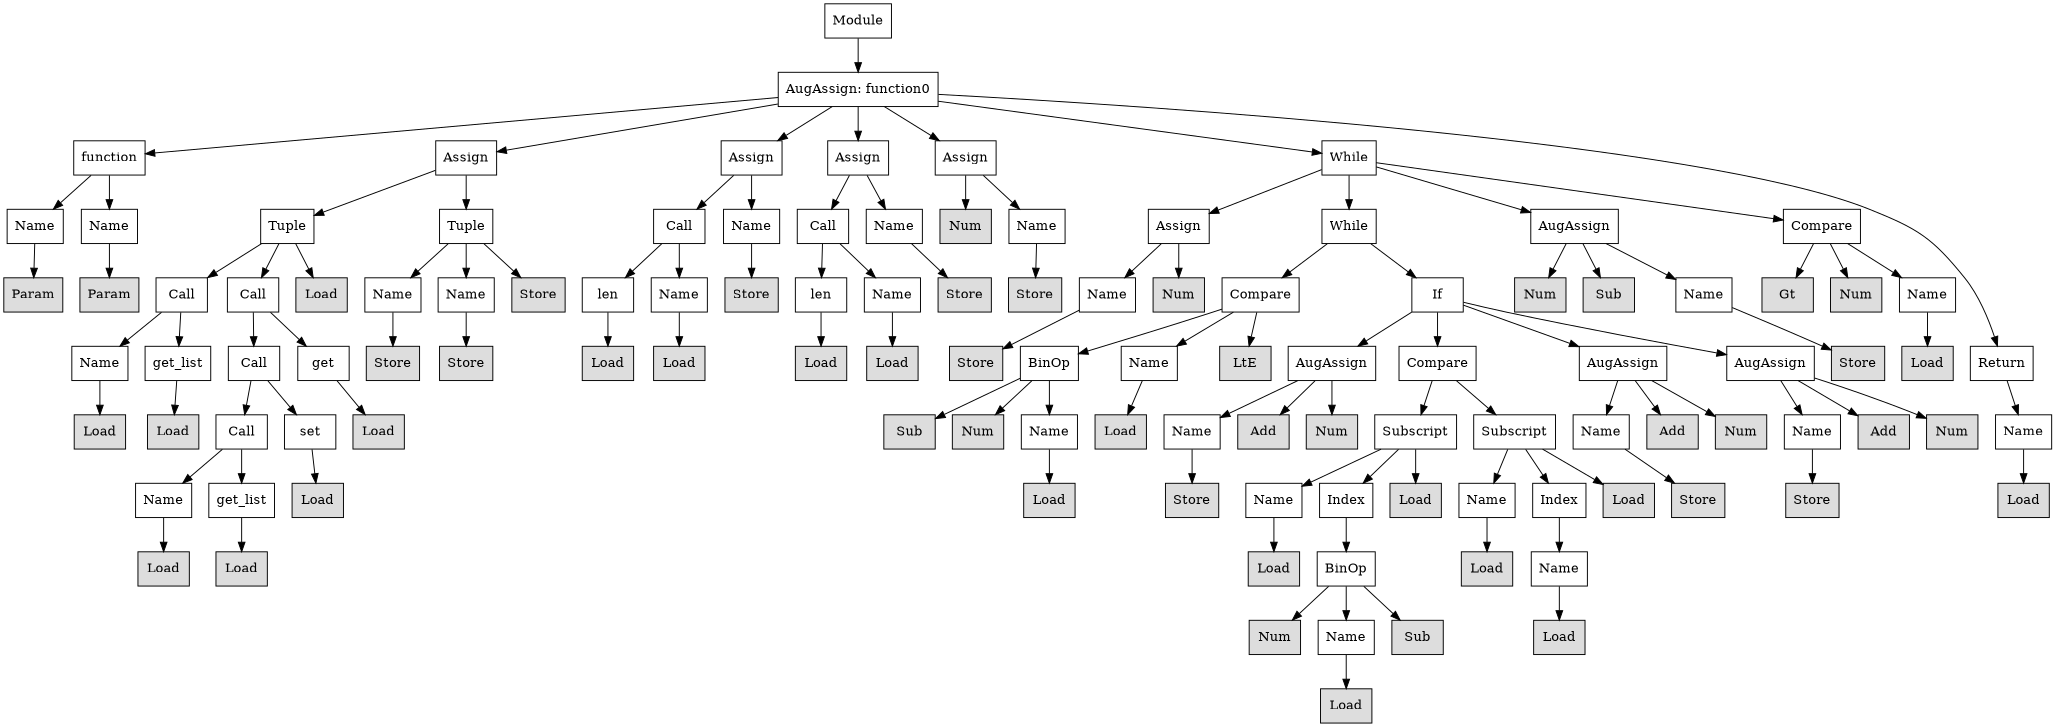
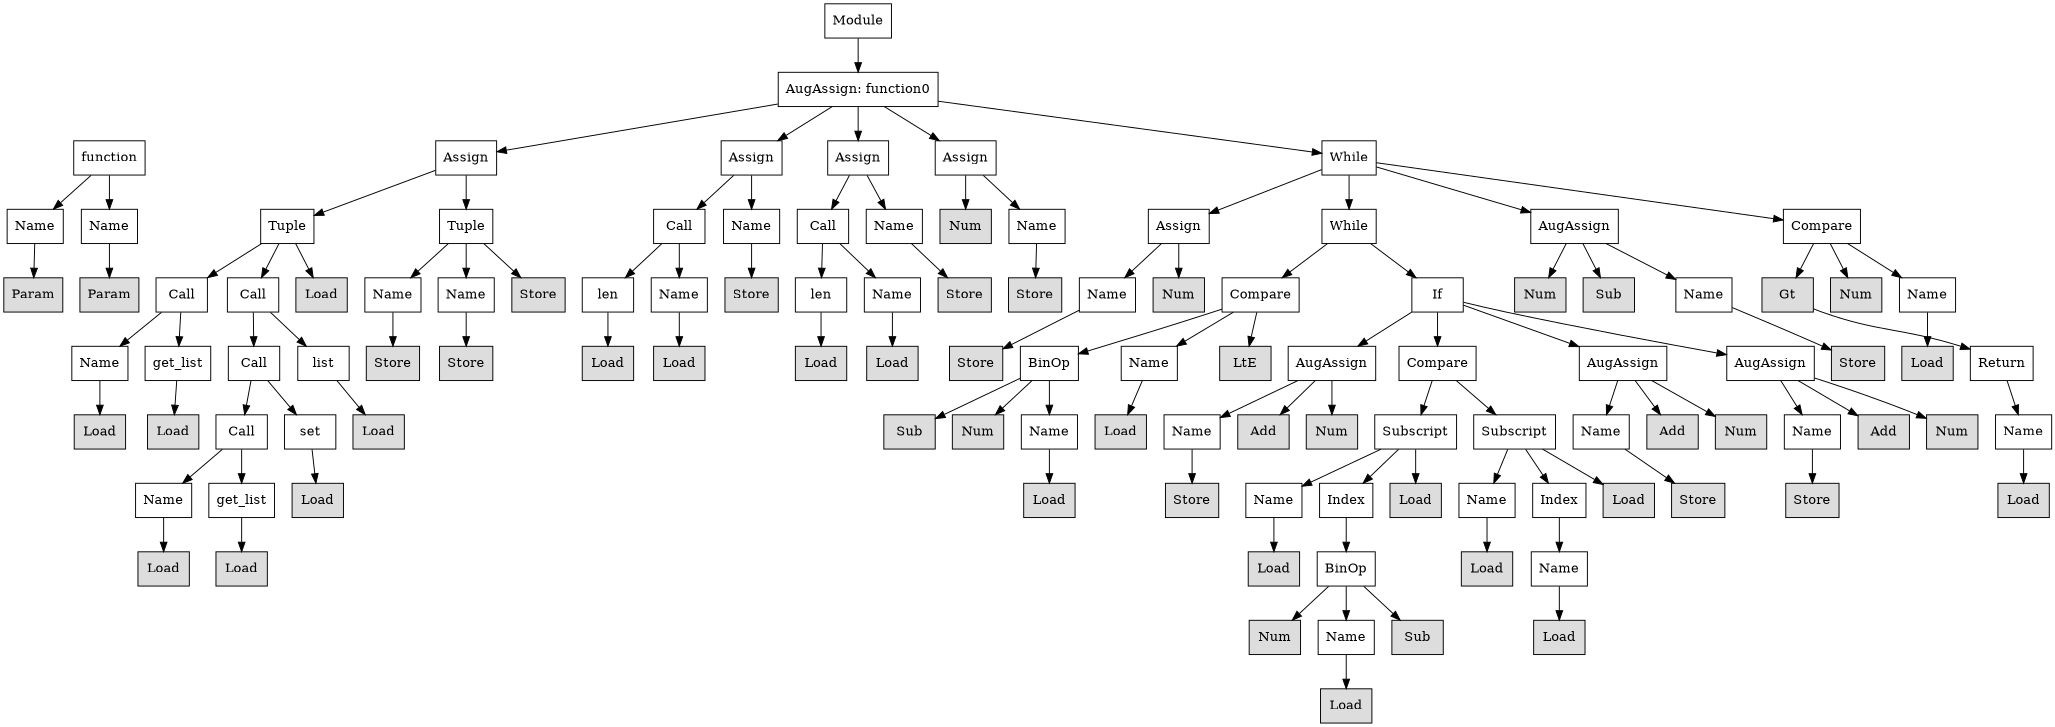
  digraph {
    node [shape=rect]
    n1 [label=Module]
    n2 [label="AugAssign: function0"]
    n3 [label=function]
    n4 [label=Assign]
    n5 [label=Assign]
    n6 [label=Assign]
    n7 [label=Assign]
    n8 [label=While]
    n9 [label=Return]
    n10 [label=Name]
    n11 [label=Name]
    n12 [label=Tuple]
    n13 [label=Tuple]
    n14 [label=Name]
    n15 [label=Call]
    n16 [label=Name]
    n17 [label=Call]
    n18 [label=Name]
    n19 [fillcolor="#dddddd" label=Num style=filled]
    n20 [label=Compare]
    n21 [label=Assign]
    n22 [label=While]
    n23 [label=AugAssign]
    n24 [label=Name]
    n25 [fillcolor="#dddddd" label=Param style=filled]
    n26 [fillcolor="#dddddd" label=Param style=filled]
    n27 [label=Name]
    n28 [label=Name]
    n29 [fillcolor="#dddddd" label=Store style=filled]
    n30 [label=Call]
    n31 [label=Call]
    n32 [fillcolor="#dddddd" label=Load style=filled]
    n33 [fillcolor="#dddddd" label=Store style=filled]
    n34 [label=len]
    n35 [label=Name]
    n36 [fillcolor="#dddddd" label=Store style=filled]
    n37 [label=len]
    n38 [label=Name]
    n39 [fillcolor="#dddddd" label=Store style=filled]
    n40 [label=Name]
    n41 [fillcolor="#dddddd" label=Gt style=filled]
    n42 [fillcolor="#dddddd" label=Num style=filled]
    n43 [label=Name]
    n44 [fillcolor="#dddddd" label=Num style=filled]
    n45 [label=Compare]
    n46 [label=If]
    n47 [label=Name]
    n48 [fillcolor="#dddddd" label=Sub style=filled]
    n49 [fillcolor="#dddddd" label=Num style=filled]
    n50 [fillcolor="#dddddd" label=Load style=filled]
    n51 [fillcolor="#dddddd" label=Store style=filled]
    n52 [fillcolor="#dddddd" label=Store style=filled]
    n53 [label=get_list]
    n54 [label=Name]
-   n55 [label=get]
+   n55 [label=list]
    n56 [label=Call]
    n57 [fillcolor="#dddddd" label=Load style=filled]
    n58 [fillcolor="#dddddd" label=Load style=filled]
    n59 [fillcolor="#dddddd" label=Load style=filled]
    n60 [fillcolor="#dddddd" label=Load style=filled]
    n61 [fillcolor="#dddddd" label=Load style=filled]
    n62 [fillcolor="#dddddd" label=Store style=filled]
    n63 [label=Name]
    n64 [fillcolor="#dddddd" label=LtE style=filled]
    n65 [label=BinOp]
    n66 [label=Compare]
    n67 [label=AugAssign]
    n68 [label=AugAssign]
    n69 [label=AugAssign]
    n70 [fillcolor="#dddddd" label=Store style=filled]
    n71 [fillcolor="#dddddd" label=Load style=filled]
    n72 [fillcolor="#dddddd" label=Load style=filled]
    n73 [fillcolor="#dddddd" label=Load style=filled]
    n74 [label=set]
    n75 [label=Call]
    n76 [fillcolor="#dddddd" label=Load style=filled]
    n77 [label=Name]
    n78 [fillcolor="#dddddd" label=Sub style=filled]
    n79 [fillcolor="#dddddd" label=Num style=filled]
    n80 [label=Subscript]
    n81 [label=Subscript]
    n82 [label=Name]
    n83 [fillcolor="#dddddd" label=Add style=filled]
    n84 [fillcolor="#dddddd" label=Num style=filled]
    n85 [label=Name]
    n86 [fillcolor="#dddddd" label=Add style=filled]
    n87 [fillcolor="#dddddd" label=Num style=filled]
    n88 [label=Name]
    n89 [fillcolor="#dddddd" label=Add style=filled]
    n90 [fillcolor="#dddddd" label=Num style=filled]
    n91 [fillcolor="#dddddd" label=Load style=filled]
    n92 [label=get_list]
    n93 [label=Name]
    n94 [fillcolor="#dddddd" label=Load style=filled]
    n95 [label=Name]
    n96 [label=Index]
    n97 [fillcolor="#dddddd" label=Load style=filled]
    n98 [label=Name]
    n99 [label=Index]
    n100 [fillcolor="#dddddd" label=Load style=filled]
    n101 [fillcolor="#dddddd" label=Store style=filled]
    n102 [fillcolor="#dddddd" label=Store style=filled]
    n103 [fillcolor="#dddddd" label=Store style=filled]
    n104 [fillcolor="#dddddd" label=Load style=filled]
    n105 [fillcolor="#dddddd" label=Load style=filled]
    n106 [fillcolor="#dddddd" label=Load style=filled]
    n107 [label=BinOp]
    n108 [fillcolor="#dddddd" label=Load style=filled]
    n109 [label=Name]
    n110 [label=Name]
    n111 [fillcolor="#dddddd" label=Sub style=filled]
    n112 [fillcolor="#dddddd" label=Num style=filled]
    n113 [fillcolor="#dddddd" label=Load style=filled]
    n114 [fillcolor="#dddddd" label=Load style=filled]
    n1 -> n2
-   n2 -> n3
    n2 -> n4
    n2 -> n5
    n2 -> n6
    n2 -> n7
    n2 -> n8
-   n2 -> n9
+   n41 -> n9
    n3 -> n10
    n3 -> n11
    n4 -> n12
    n4 -> n13
    n5 -> n14
    n5 -> n15
    n6 -> n16
    n6 -> n17
    n7 -> n18
    n7 -> n19
    n8 -> n20
    n8 -> n21
    n8 -> n22
    n8 -> n23
    n9 -> n24
    n10 -> n25
    n11 -> n26
    n12 -> n27
    n12 -> n28
    n12 -> n29
    n13 -> n30
    n13 -> n31
    n13 -> n32
    n14 -> n33
    n15 -> n34
    n15 -> n35
    n16 -> n36
    n17 -> n37
    n17 -> n38
    n18 -> n39
    n20 -> n40
    n20 -> n41
    n20 -> n42
    n21 -> n43
    n21 -> n44
    n22 -> n45
    n22 -> n46
    n23 -> n47
    n23 -> n48
    n23 -> n49
    n24 -> n50
    n27 -> n51
    n28 -> n52
    n30 -> n53
    n30 -> n54
    n31 -> n55
    n31 -> n56
    n34 -> n57
    n35 -> n58
    n37 -> n59
    n38 -> n60
    n40 -> n61
    n43 -> n62
    n45 -> n63
    n45 -> n64
    n45 -> n65
    n46 -> n66
    n46 -> n67
    n46 -> n68
    n46 -> n69
    n47 -> n70
    n53 -> n71
    n54 -> n72
    n55 -> n73
    n56 -> n74
    n56 -> n75
    n63 -> n76
    n65 -> n77
    n65 -> n78
    n65 -> n79
    n66 -> n80
    n66 -> n81
    n67 -> n82
    n67 -> n83
    n67 -> n84
    n68 -> n85
    n68 -> n86
    n68 -> n87
    n69 -> n88
    n69 -> n89
    n69 -> n90
    n74 -> n91
    n75 -> n92
    n75 -> n93
    n77 -> n94
    n80 -> n95
    n80 -> n96
    n80 -> n97
    n81 -> n98
    n81 -> n99
    n81 -> n100
    n82 -> n101
    n85 -> n102
    n88 -> n103
    n92 -> n104
    n93 -> n105
    n95 -> n106
    n96 -> n107
    n98 -> n108
    n99 -> n109
    n107 -> n110
    n107 -> n111
    n107 -> n112
    n109 -> n113
    n110 -> n114
  }
